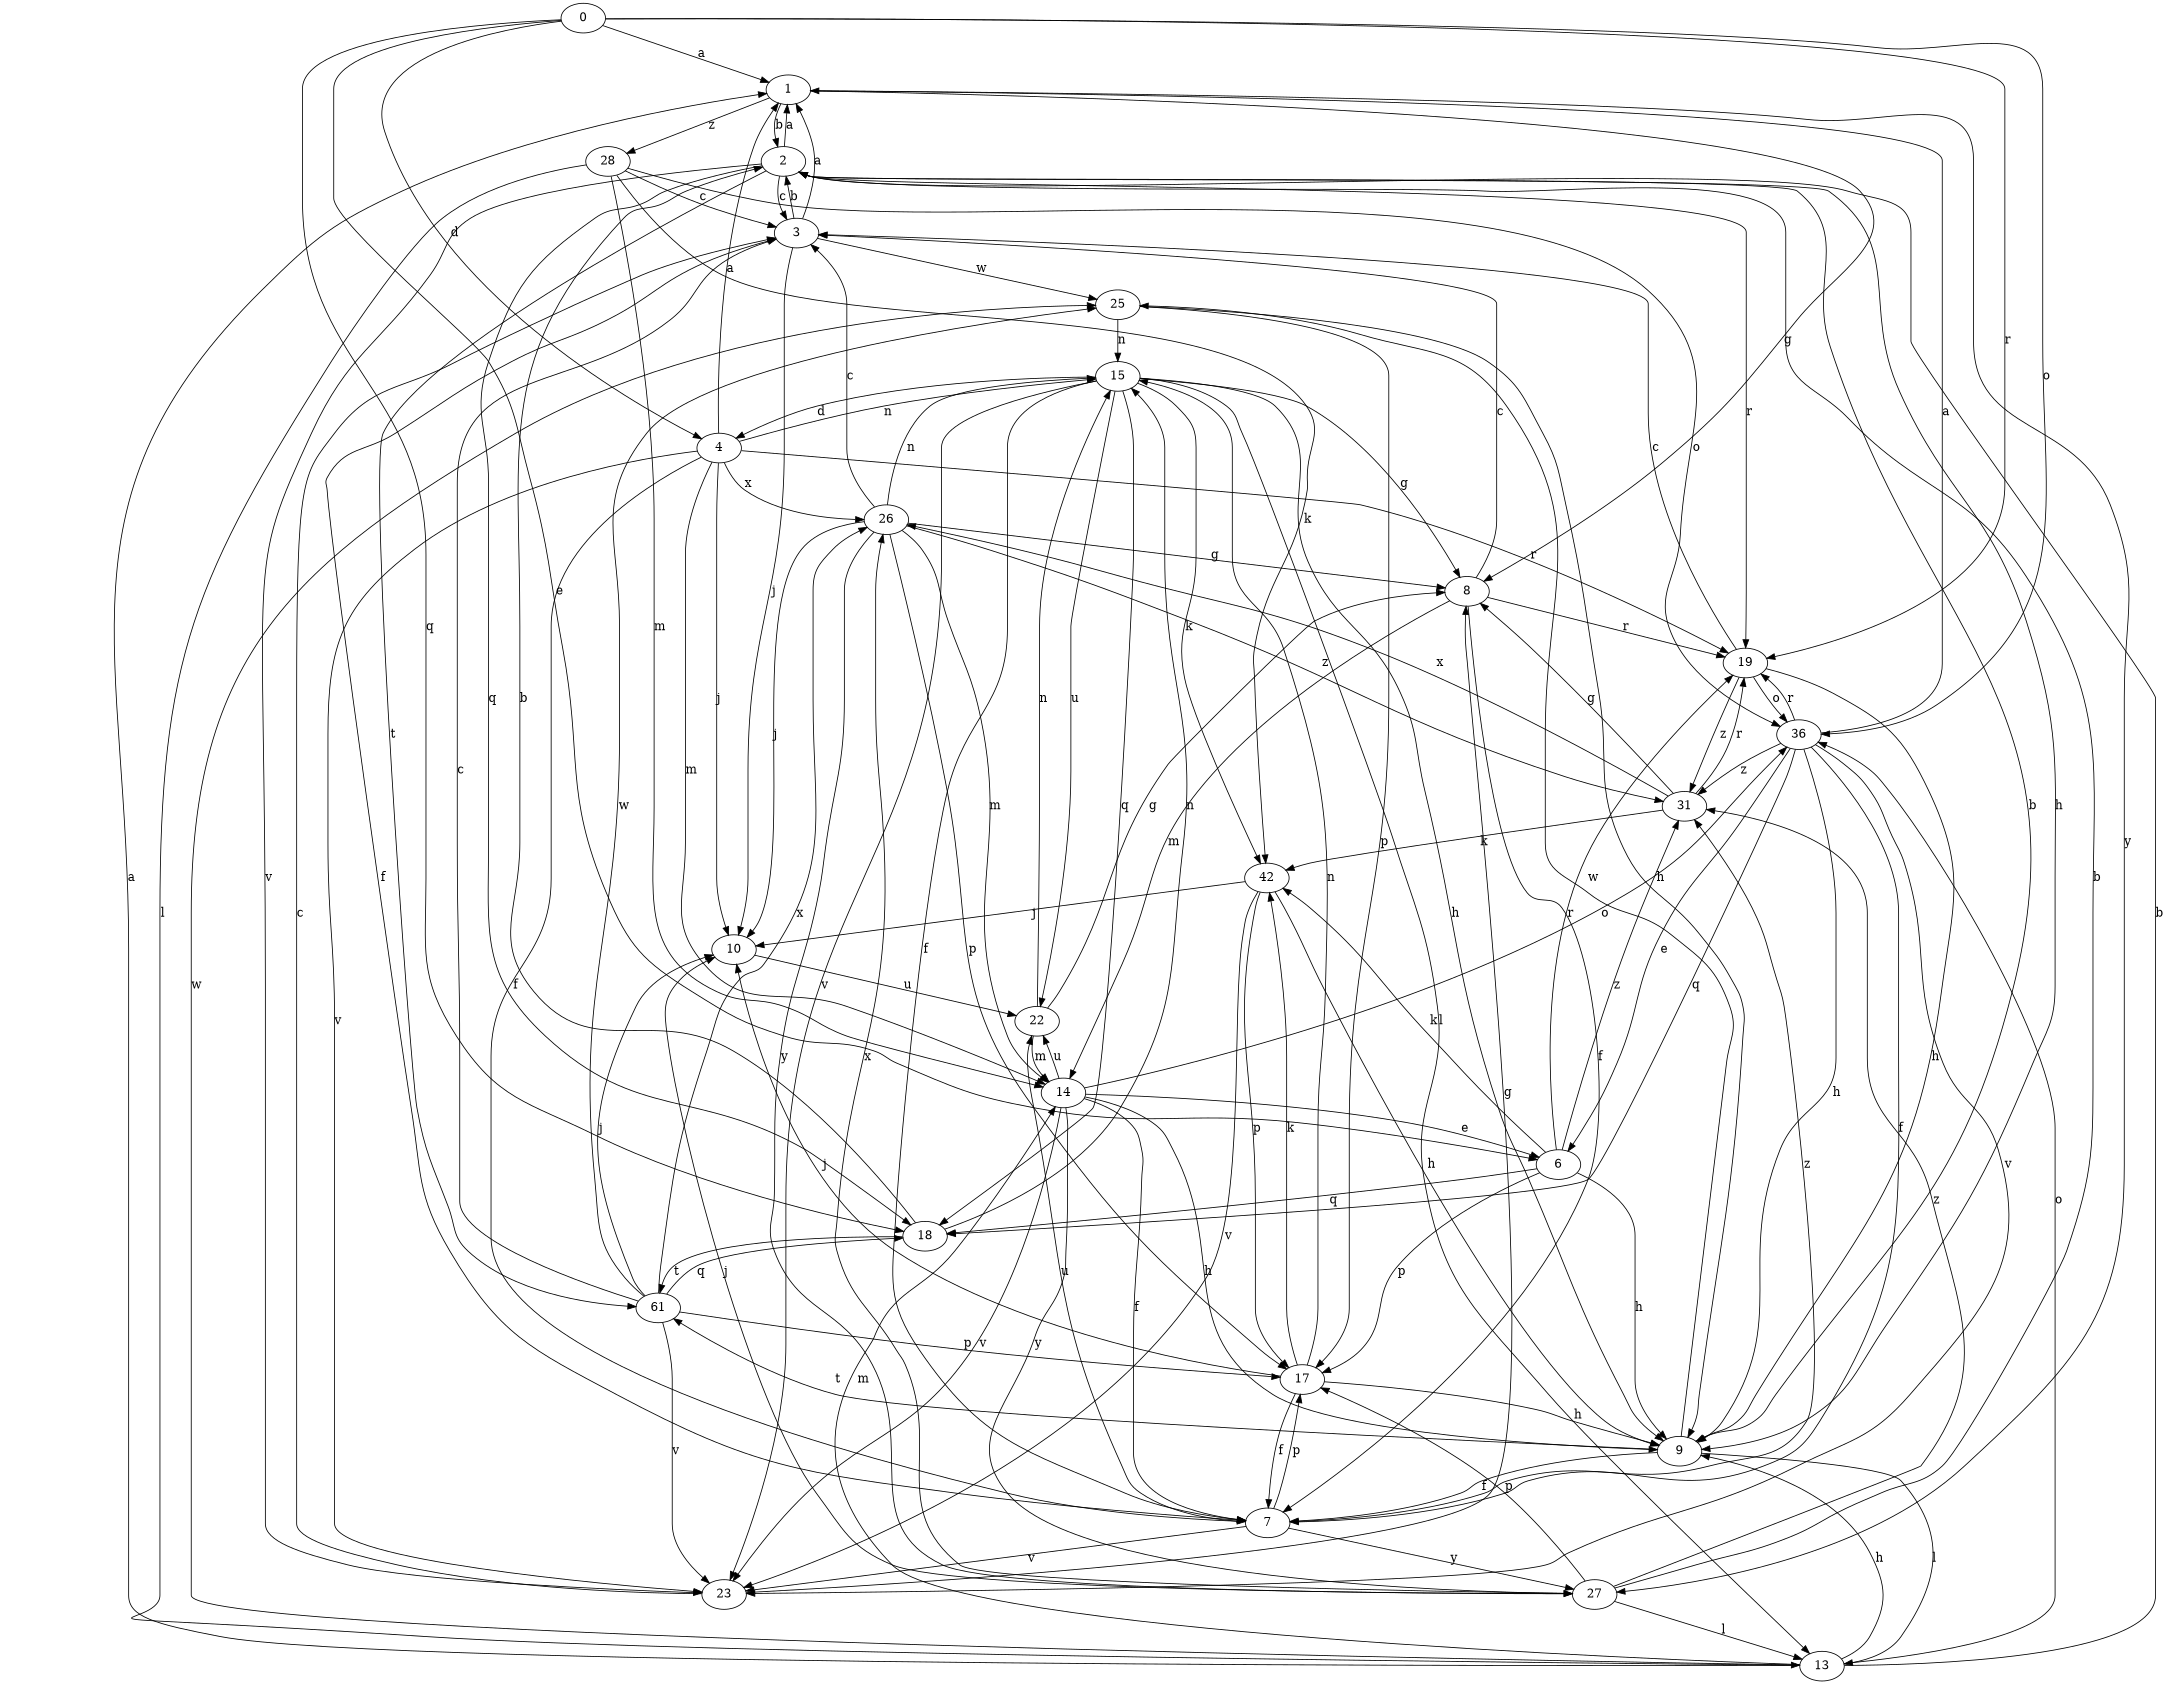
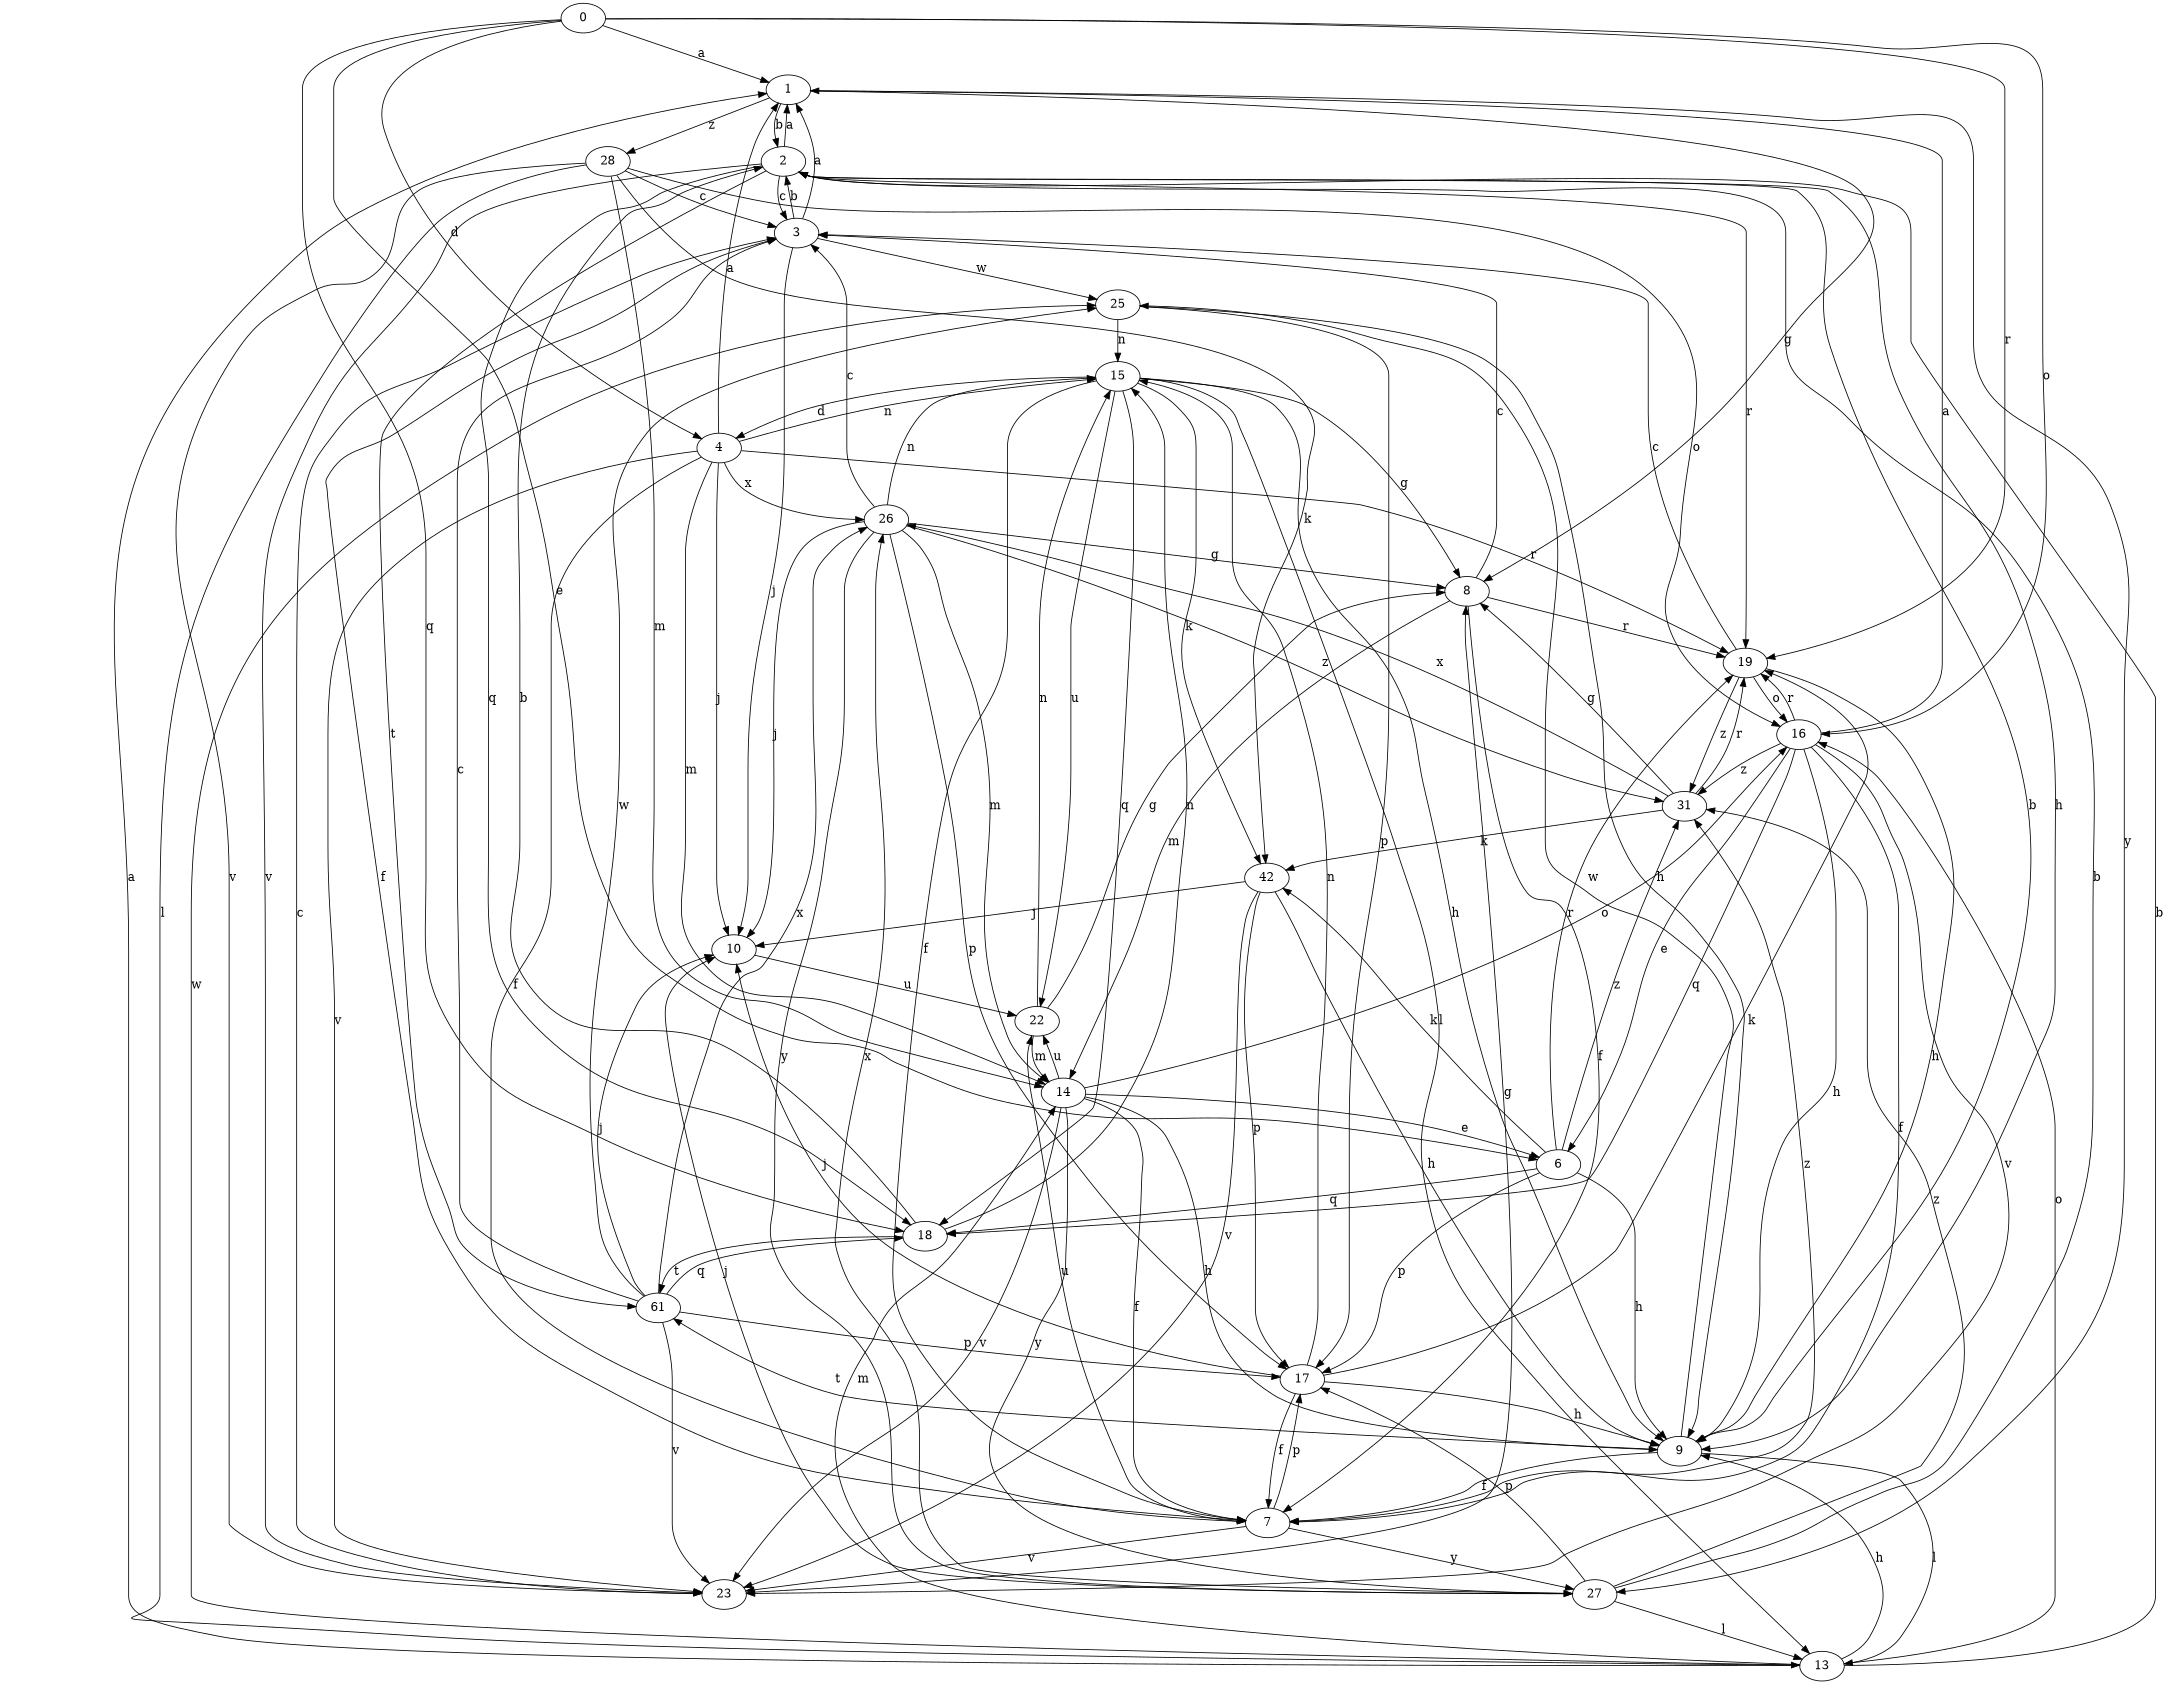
  strict digraph {
    fontname="DejaVu Serif"
    node [fontname="DejaVu Serif"]
    edge [fontname="DejaVu Serif"]
    0
    1
    4
    6
-   16 [label=36]
+   16
    18
    19
    2
    8
    27
    28
    23
    7
    10
    14
    15
    26
    9
    n19 [label=42]
    31
    17
    n22 [label=61]
    3
    13
    25
    22
    0 -> 1 [label=a]
    0 -> 4 [label=d]
    0 -> 6 [label=e]
    0 -> 16 [label=o]
    0 -> 18 [label=q]
    0 -> 19 [label=r]
    1 -> 2 [label=b]
    1 -> 8 [label=g]
    1 -> 27 [label=y]
    1 -> 28 [label=z]
    4 -> 1 [label=a]
    4 -> 19 [label=r]
    4 -> 23 [label=v]
    4 -> 7 [label=f]
    4 -> 10 [label=j]
    4 -> 14 [label=m]
    4 -> 15 [label=n]
    4 -> 26 [label=x]
    6 -> 18 [label=q]
    6 -> 19 [label=r]
    6 -> 9 [label=h]
    6 -> n19 [label=k]
    6 -> 31 [label=z]
    6 -> 17 [label=p]
    16 -> 1 [label=a]
    16 -> 6 [label=e]
    16 -> 18 [label=q]
    16 -> 19 [label=r]
    16 -> 23 [label=v]
    16 -> 7 [label=f]
    16 -> 9 [label=h]
    16 -> 31 [label=z]
    18 -> 2 [label=b]
    18 -> 15 [label=n]
    18 -> n22 [label=t]
    19 -> 16 [label=o]
    19 -> 9 [label=h]
    19 -> 31 [label=z]
    19 -> 3 [label=c]
    2 -> 1 [label=a]
    2 -> 18 [label=q]
    2 -> 19 [label=r]
    2 -> 23 [label=v]
    2 -> 9 [label=h]
    2 -> n22 [label=t]
    2 -> 3 [label=c]
    8 -> 19 [label=r]
    8 -> 7 [label=f]
    8 -> 14 [label=m]
    8 -> 3 [label=c]
    27 -> 2 [label=b]
    27 -> 10 [label=j]
    27 -> 26 [label=x]
    27 -> 31 [label=z]
    27 -> 17 [label=p]
    27 -> 13 [label=l]
    28 -> 16 [label=o]
    28 -> 14 [label=m]
    28 -> n19 [label=k]
    28 -> 3 [label=c]
    28 -> 13 [label=l]
    23 -> 8 [label=g]
    23 -> 3 [label=c]
    7 -> 27 [label=y]
    7 -> 23 [label=v]
    7 -> 31 [label=z]
    7 -> 17 [label=p]
    7 -> 22 [label=u]
    10 -> 22 [label=u]
    14 -> 6 [label=e]
    14 -> 16 [label=o]
    14 -> 27 [label=y]
    14 -> 23 [label=v]
    14 -> 7 [label=f]
    14 -> 9 [label=h]
    14 -> 22 [label=u]
    15 -> 4 [label=d]
    15 -> 18 [label=q]
    15 -> 8 [label=g]
-   15 -> 23 [label=v]
+   28 -> 23 [label=v]
    15 -> 7 [label=f]
    15 -> 9 [label=h]
    15 -> n19 [label=k]
    15 -> 13 [label=l]
    15 -> 22 [label=u]
    26 -> 8 [label=g]
    26 -> 27 [label=y]
    26 -> 10 [label=j]
    26 -> 14 [label=m]
    26 -> 15 [label=n]
    26 -> 31 [label=z]
    26 -> 17 [label=p]
    26 -> 3 [label=c]
    9 -> 2 [label=b]
    9 -> 7 [label=f]
    9 -> n22 [label=t]
    9 -> 13 [label=l]
    9 -> 25 [label=w]
    n19 -> 23 [label=v]
    n19 -> 10 [label=j]
    n19 -> 9 [label=h]
    n19 -> 17 [label=p]
    31 -> 19 [label=r]
    31 -> 8 [label=g]
    31 -> 26 [label=x]
    31 -> n19 [label=k]
    17 -> 7 [label=f]
    17 -> 10 [label=j]
    17 -> 15 [label=n]
    17 -> 9 [label=h]
-   17 -> n19 [label=k]
+   17 -> 19 [label=k]
    n22 -> 18 [label=q]
    n22 -> 23 [label=v]
    n22 -> 10 [label=j]
    n22 -> 26 [label=x]
    n22 -> 17 [label=p]
    n22 -> 3 [label=c]
    n22 -> 25 [label=w]
    3 -> 1 [label=a]
    3 -> 2 [label=b]
    3 -> 7 [label=f]
    3 -> 10 [label=j]
    3 -> 25 [label=w]
    13 -> 1 [label=a]
    13 -> 16 [label=o]
    13 -> 2 [label=b]
    13 -> 14 [label=m]
    13 -> 9 [label=h]
    13 -> 25 [label=w]
    25 -> 15 [label=n]
    25 -> 9 [label=h]
    25 -> 17 [label=p]
    22 -> 8 [label=g]
    22 -> 14 [label=m]
    22 -> 15 [label=n]
  }
